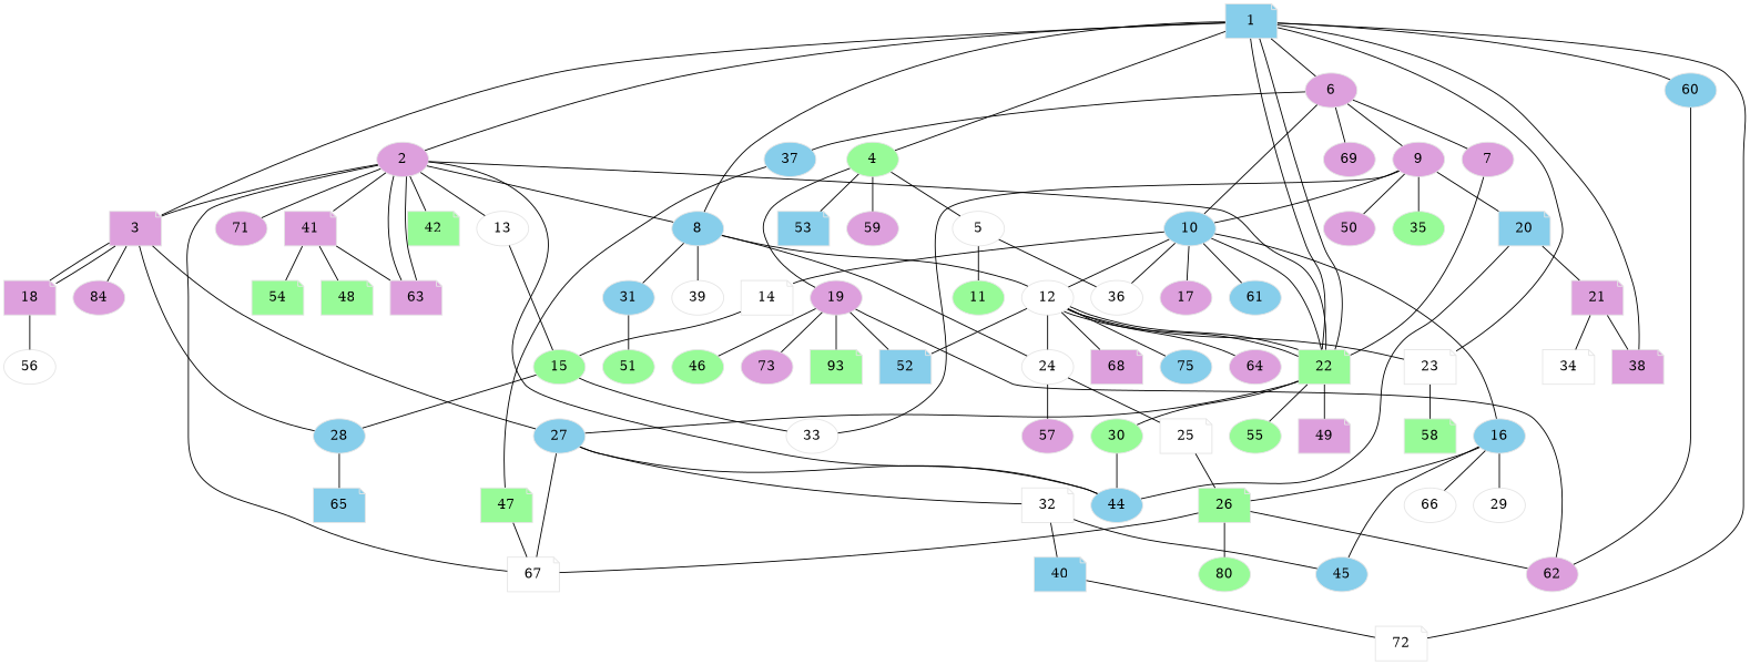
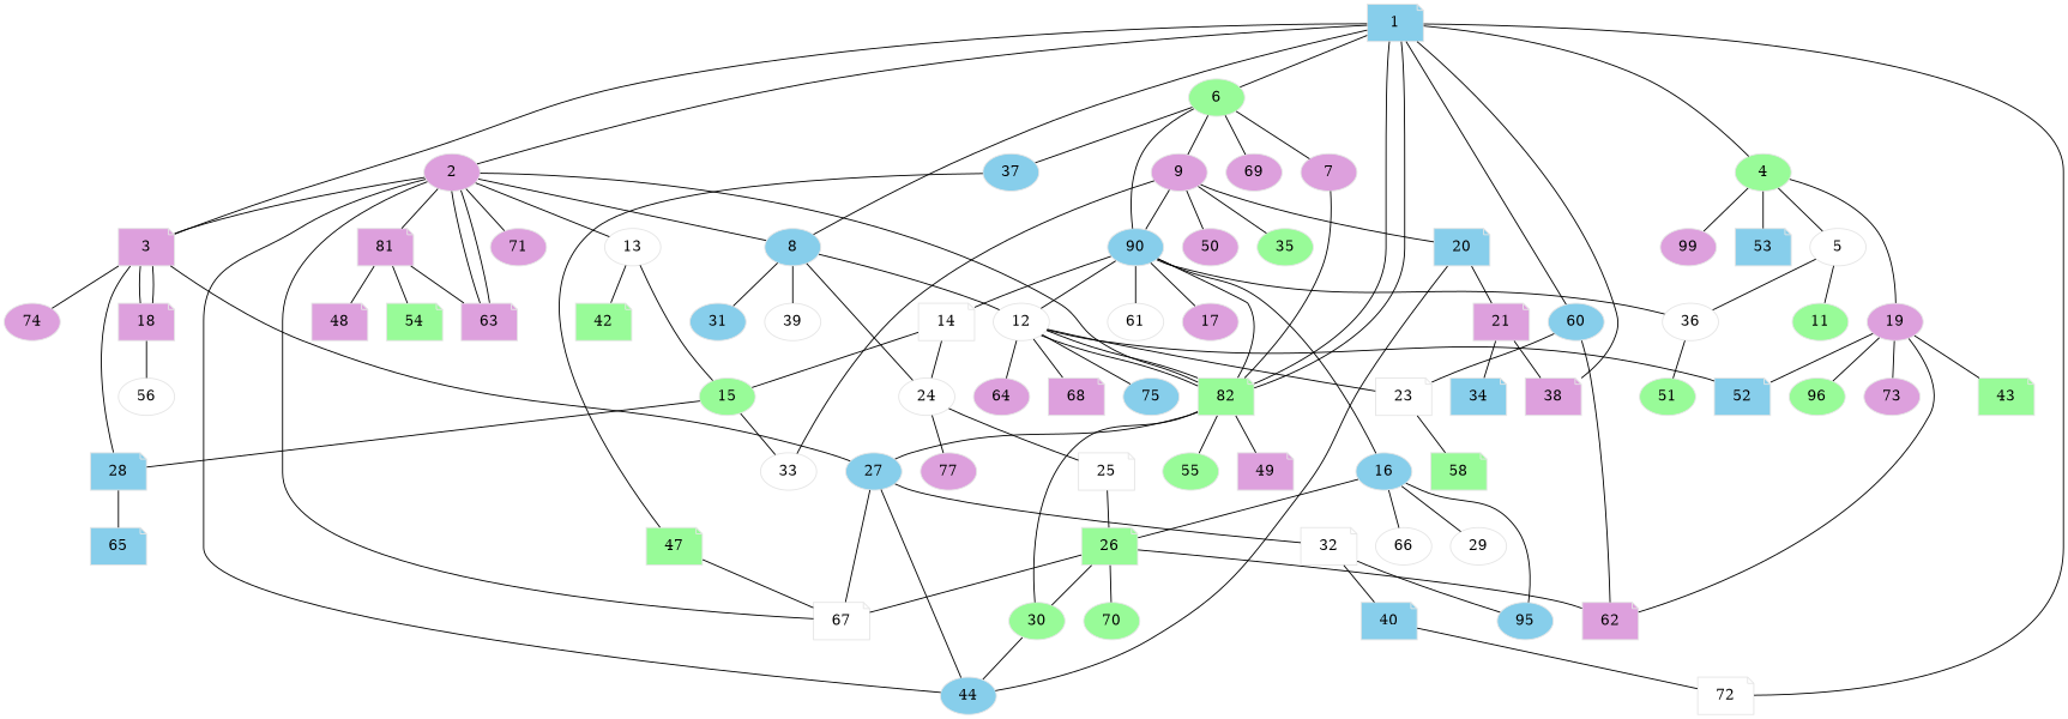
  graph {
    node [color=gray90 fillcolor=plum shape=ellipse style=filled]
    1 [fillcolor=skyblue shape=note]
    2
    3 [shape=note]
    4 [fillcolor=palegreen]
-   6
+   6 [fillcolor=palegreen]
    8 [fillcolor=skyblue]
-   22 [fillcolor=palegreen shape=note]
+   22 [fillcolor=palegreen shape=note label=82]
    23 [fillcolor=white shape=note]
    38 [shape=note]
    60 [fillcolor=skyblue]
    72 [fillcolor=white shape=note]
    13 [fillcolor=white]
-   41 [shape=note]
+   41 [shape=note label=81]
    42 [fillcolor=palegreen shape=note]
    44 [fillcolor=skyblue]
    63 [shape=note]
    67 [fillcolor=white shape=note]
    71
    18 [shape=note]
    27 [fillcolor=skyblue]
-   28 [fillcolor=skyblue]
-   74 [label=84]
-   59
+   28 [fillcolor=skyblue shape=note]
+   74
+   59 [label=99]
    5 [fillcolor=white]
    19
    53 [fillcolor=skyblue shape=note]
    7
    9
-   10 [fillcolor=skyblue]
+   10 [fillcolor=skyblue label=90]
    37 [fillcolor=skyblue]
    69
    12 [fillcolor=white]
    24 [fillcolor=white]
    31 [fillcolor=skyblue]
    39 [fillcolor=white]
    30 [fillcolor=palegreen]
    49 [shape=note]
    55 [fillcolor=palegreen]
    58 [fillcolor=palegreen shape=note]
-   62
+   62 [shape=note]
    15 [fillcolor=palegreen]
-   48 [fillcolor=palegreen shape=note]
+   48 [shape=note]
    54 [fillcolor=palegreen shape=note]
    56 [fillcolor=white]
    32 [fillcolor=white shape=note]
    65 [fillcolor=skyblue shape=note]
    11 [fillcolor=palegreen]
    36 [fillcolor=white]
    52 [fillcolor=skyblue shape=note]
-   43 [fillcolor=palegreen shape=note label=93]
-   46 [fillcolor=palegreen]
+   43 [fillcolor=palegreen shape=note]
+   46 [fillcolor=palegreen label=96]
    73
    51 [fillcolor=palegreen]
    20 [fillcolor=skyblue shape=note]
    33 [fillcolor=white]
    35 [fillcolor=palegreen]
    50
    14 [fillcolor=white shape=note]
    16 [fillcolor=skyblue]
    17
-   61 [fillcolor=skyblue]
+   61 [fillcolor=white]
    47 [fillcolor=palegreen shape=note]
    64
    68 [shape=note]
    75 [fillcolor=skyblue]
    25 [fillcolor=white shape=note]
-   57
+   57 [label=77]
    21 [shape=note]
    26 [fillcolor=palegreen shape=note]
    29 [fillcolor=white]
-   45 [fillcolor=skyblue]
+   45 [fillcolor=skyblue label=95]
    66 [fillcolor=white]
-   70 [fillcolor=palegreen label=80]
-   34 [fillcolor=white shape=note]
+   70 [fillcolor=palegreen]
+   34 [fillcolor=skyblue shape=note]
    40 [fillcolor=skyblue shape=note]
    1 -- 2
    1 -- 3
    1 -- 4
    1 -- 6
    1 -- 8
    1 -- 22
    1 -- 22
-   1 -- 23
+   60 -- 23
    1 -- 38
    1 -- 60
    1 -- 72
    2 -- 3
    2 -- 8
    2 -- 22
    2 -- 13
    2 -- 41
-   2 -- 42
+   13 -- 42
    2 -- 44
    2 -- 63
    2 -- 63
    2 -- 67
    2 -- 71
    3 -- 18
    3 -- 18
    3 -- 27
    3 -- 28
    3 -- 74
    4 -- 59
    4 -- 5
    4 -- 19
    4 -- 53
    6 -- 7
    6 -- 9
    6 -- 10
    6 -- 37
    6 -- 69
    8 -- 12
    8 -- 24
    8 -- 31
    8 -- 39
    22 -- 27
    22 -- 30
    22 -- 49
    22 -- 55
    23 -- 58
    60 -- 62
    13 -- 15
    41 -- 63
    41 -- 48
    41 -- 54
    18 -- 56
    27 -- 44
    27 -- 67
    27 -- 32
    28 -- 65
    5 -- 11
    5 -- 36
    19 -- 62
    19 -- 52
    19 -- 43
    19 -- 46
    19 -- 73
    7 -- 22
    9 -- 10
    9 -- 20
    9 -- 33
    9 -- 35
    9 -- 50
    10 -- 22
    10 -- 12
    10 -- 36
    10 -- 14
    10 -- 16
    10 -- 17
    10 -- 61
    37 -- 47
    12 -- 22
    12 -- 22
    12 -- 23
    12 -- 52
    12 -- 64
    12 -- 68
    12 -- 75
    24 -- 25
    24 -- 57
    30 -- 44
    15 -- 28
    15 -- 33
    32 -- 45
    32 -- 40
-   31 -- 51
+   36 -- 51
    20 -- 44
    20 -- 21
-   12 -- 24
+   14 -- 24
    14 -- 15
    16 -- 26
    16 -- 29
    16 -- 45
    16 -- 66
    47 -- 67
    25 -- 26
    21 -- 38
    21 -- 34
    26 -- 67
+   26 -- 30
    26 -- 62
    26 -- 70
    40 -- 72
  }
